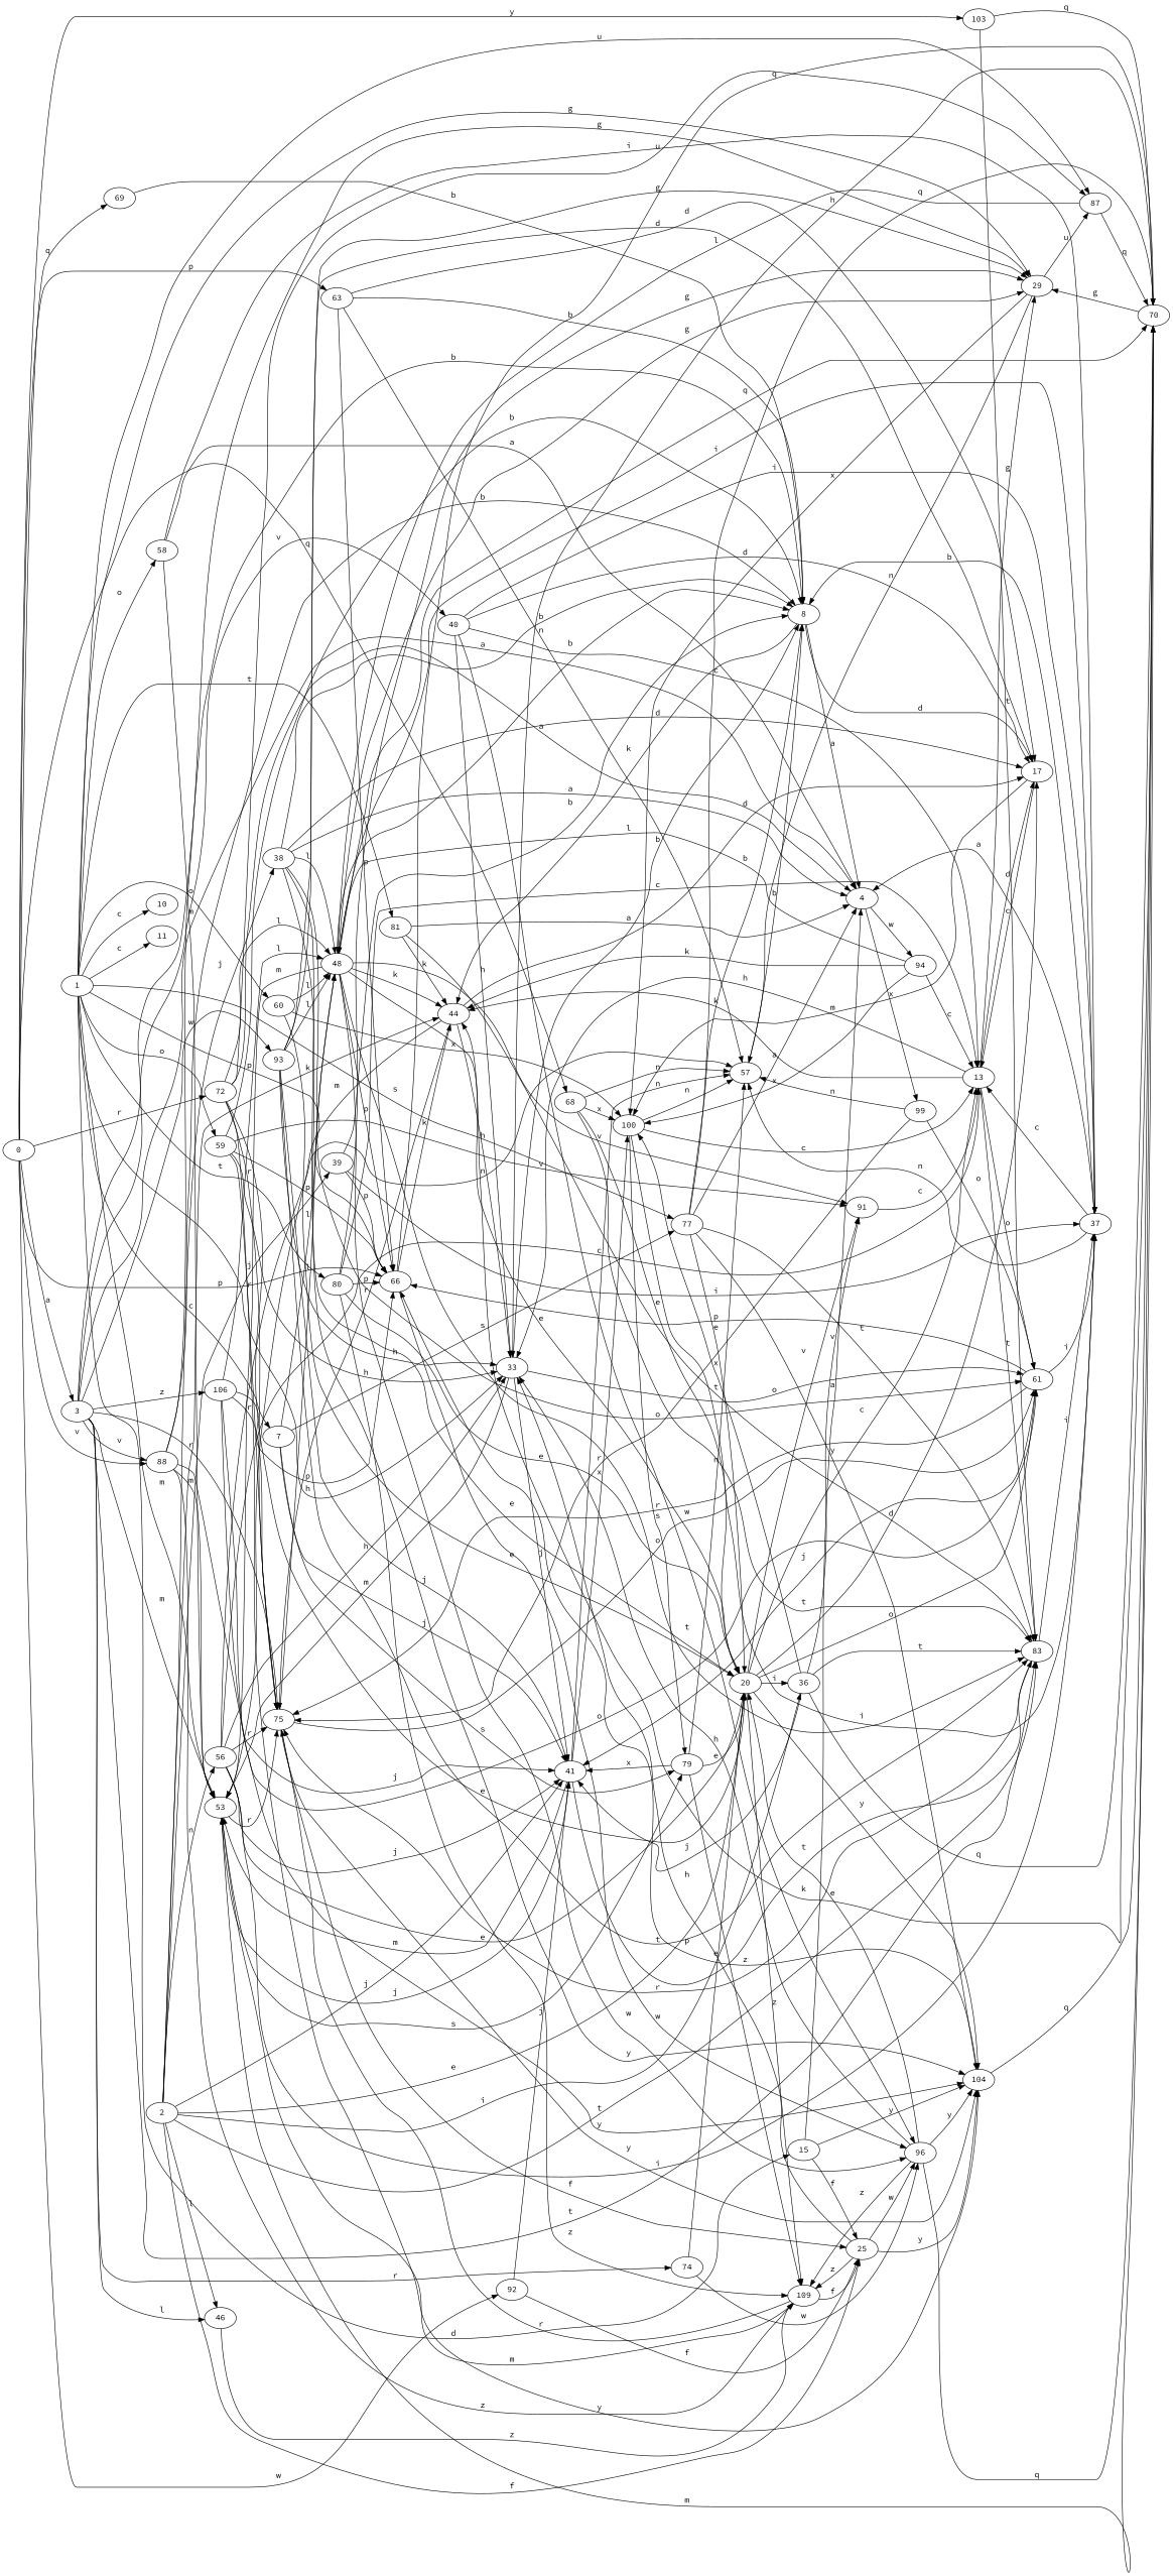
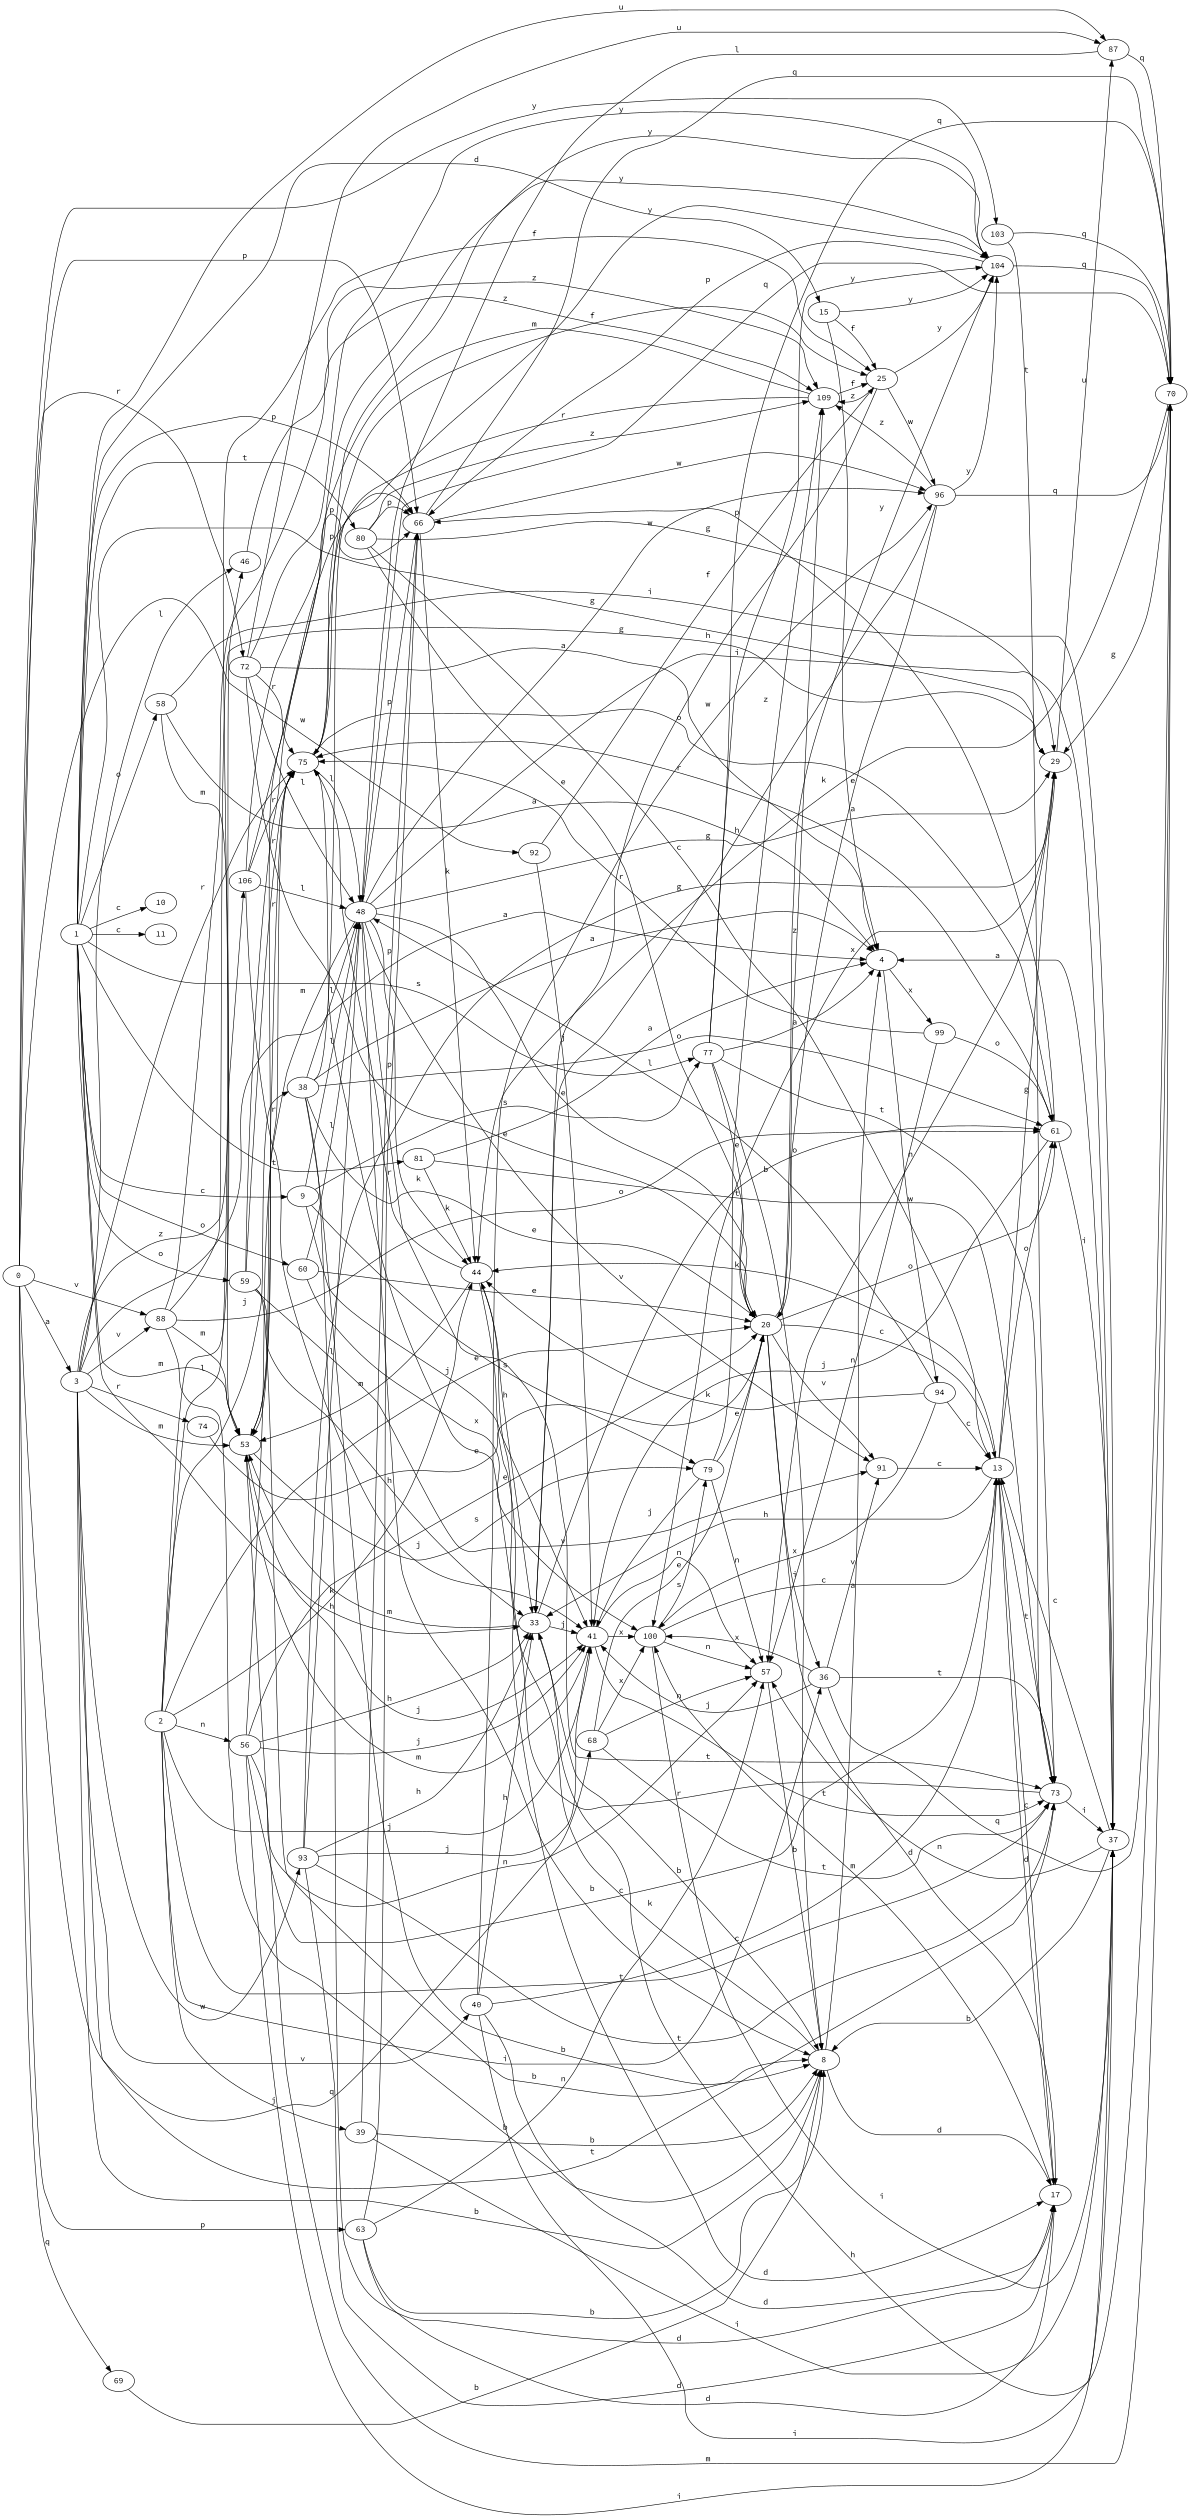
  strict digraph {
    fontname="Source Code Pro"
    rankdir=LR
    node [fontname="Source Code Pro"]
    edge [fontname="Source Code Pro"]
    0
    3
    63
    66
    68
    69
    72
    88
    92
    103
    53
    46
-   83
+   83 [label=73]
    4
    8
    74
    75
    n18 [label=40]
    93
    106
    17
    57
    44
    96
    70
    20
    100
    87
    48
    104
    29
    61
    109
    25
    41
    1
-   9 [label=7]
+   9
    10
    11
    15
    33
    58
    59
    60
    77
    80
    81
    79
    37
    91
    13
    2
    36
    38
    39
    56
    94
    99
    0 -> 3 [label=a]
    0 -> 63 [label=p]
    0 -> 66 [label=p]
    0 -> 68 [label=q]
    0 -> 69 [label=q]
    0 -> 72 [label=r]
    0 -> 88 [label=v]
    0 -> 92 [label=w]
    0 -> 103 [label=y]
    3 -> 88 [label=v]
    3 -> 53 [label=m]
    3 -> 46 [label=l]
    3 -> 83 [label=t]
    3 -> 4 [label=a]
    3 -> 8 [label=b]
    3 -> 74 [label=r]
    3 -> 75 [label=r]
    3 -> n18 [label=v]
    3 -> 93 [label=w]
    3 -> 106 [label=z]
    63 -> 66 [label=p]
    63 -> 8 [label=b]
    63 -> 17 [label=d]
    63 -> 57 [label=n]
    66 -> 44 [label=k]
    66 -> 96 [label=w]
    66 -> 70 [label=q]
    68 -> 83 [label=t]
    68 -> 57 [label=n]
    68 -> 20 [label=e]
    68 -> 100 [label=x]
    69 -> 8 [label=b]
    72 -> 4 [label=a]
    72 -> 75 [label=r]
    72 -> 20 [label=e]
    72 -> 87 [label=u]
    72 -> 48 [label=l]
    72 -> 104 [label=y]
    88 -> 53 [label=m]
    88 -> 8 [label=b]
    88 -> 29 [label=g]
    88 -> 61 [label=o]
    88 -> 109 [label=z]
    92 -> 25 [label=f]
    92 -> 41 [label=j]
    103 -> 83 [label=t]
    103 -> 70 [label=q]
    53 -> 75 [label=r]
    53 -> 41 [label=j]
    53 -> 79 [label=s]
    46 -> 109 [label=z]
    83 -> 75 [label=r]
    83 -> 37 [label=i]
    4 -> 94 [label=w]
    4 -> 99 [label=x]
    8 -> 4 [label=a]
    8 -> 17 [label=d]
    8 -> 44 [label=k]
-   74 -> 96 [label=w]
    74 -> 20 [label=e]
    75 -> 48 [label=l]
    75 -> 104 [label=y]
    75 -> 61 [label=o]
    75 -> 25 [label=f]
    n18 -> 17 [label=d]
    n18 -> 96 [label=w]
    n18 -> 33 [label=h]
    n18 -> 37 [label=i]
    n18 -> 13 [label=c]
    93 -> 83 [label=t]
    93 -> 17 [label=d]
    93 -> 48 [label=l]
    93 -> 29 [label=g]
    93 -> 41 [label=j]
    93 -> 33 [label=h]
    106 -> 66 [label=p]
    106 -> 75 [label=r]
    106 -> 48 [label=l]
    106 -> 104 [label=y]
    106 -> 41 [label=j]
    17 -> 100 [label=m]
    17 -> 13 [label=c]
    57 -> 8 [label=b]
    44 -> 53 [label=m]
    44 -> 75 [label=r]
    44 -> 17 [label=d]
    44 -> 33 [label=h]
    96 -> 70 [label=q]
    96 -> 20 [label=e]
    96 -> 104 [label=y]
    96 -> 109 [label=z]
    96 -> 33 [label=h]
    70 -> 53 [label=m]
    70 -> 44 [label=k]
    70 -> 29 [label=g]
    70 -> 33 [label=h]
    20 -> 17 [label=d]
    20 -> 104 [label=y]
    20 -> 61 [label=o]
    20 -> 109 [label=z]
    20 -> 91 [label=v]
    20 -> 13 [label=c]
    20 -> 36 [label=i]
    100 -> 57 [label=n]
    100 -> 79 [label=s]
    100 -> 37 [label=i]
    100 -> 13 [label=c]
    87 -> 70 [label=q]
    87 -> 48 [label=l]
    48 -> 66 [label=p]
    48 -> 53 [label=m]
    48 -> 83 [label=t]
    48 -> 8 [label=b]
    48 -> 44 [label=k]
    48 -> 96 [label=w]
    48 -> 70 [label=q]
    48 -> 20 [label=e]
    48 -> 29 [label=g]
    48 -> 37 [label=i]
    48 -> 91 [label=v]
    104 -> 66 [label=p]
    104 -> 70 [label=q]
    29 -> 57 [label=n]
    29 -> 100 [label=x]
    29 -> 87 [label=u]
    61 -> 66 [label=p]
    61 -> 75 [label=r]
    61 -> 41 [label=j]
    61 -> 37 [label=i]
    109 -> 53 [label=m]
    109 -> 75 [label=r]
    109 -> 25 [label=f]
    25 -> 96 [label=w]
    25 -> 104 [label=y]
    25 -> 109 [label=z]
    25 -> 33 [label=h]
    41 -> 53 [label=m]
    41 -> 83 [label=t]
    41 -> 57 [label=n]
    41 -> 100 [label=x]
    1 -> 66 [label=p]
    1 -> 53 [label=m]
    1 -> 87 [label=u]
    1 -> 29 [label=g]
    1 -> 9 [label=c]
    1 -> 10 [label=c]
    1 -> 11 [label=c]
    1 -> 15 [label=d]
    1 -> 33 [label=h]
    1 -> 58 [label=o]
    1 -> 59 [label=o]
    1 -> 60 [label=o]
    1 -> 77 [label=s]
    1 -> 80 [label=t]
    1 -> 81 [label=t]
    9 -> 48 [label=l]
    9 -> 41 [label=j]
    9 -> 77 [label=s]
    9 -> 79 [label=s]
    15 -> 4 [label=a]
    15 -> 104 [label=y]
    15 -> 25 [label=f]
    33 -> 53 [label=m]
    33 -> 8 [label=b]
    33 -> 61 [label=o]
    33 -> 41 [label=j]
    58 -> 53 [label=m]
    58 -> 4 [label=a]
    58 -> 37 [label=i]
    59 -> 66 [label=p]
    59 -> 8 [label=b]
    59 -> 75 [label=r]
    59 -> 33 [label=h]
    59 -> 91 [label=v]
    60 -> 20 [label=e]
    60 -> 100 [label=x]
    60 -> 48 [label=l]
    77 -> 83 [label=t]
    77 -> 4 [label=a]
    77 -> 8 [label=b]
    77 -> 70 [label=q]
    77 -> 20 [label=e]
    77 -> 104 [label=y]
    80 -> 66 [label=p]
    80 -> 20 [label=e]
    80 -> 29 [label=g]
    80 -> 109 [label=z]
    80 -> 13 [label=c]
    81 -> 83 [label=t]
    81 -> 4 [label=a]
    81 -> 44 [label=k]
    79 -> 57 [label=n]
    79 -> 20 [label=e]
    79 -> 109 [label=z]
-   79 -> 41 [label=x]
+   79 -> 41 [label=j]
    37 -> 4 [label=a]
    37 -> 8 [label=b]
    37 -> 57 [label=n]
    37 -> 13 [label=c]
    91 -> 13 [label=c]
    13 -> 83 [label=t]
    13 -> 17 [label=d]
    13 -> 44 [label=k]
    13 -> 29 [label=g]
    13 -> 61 [label=o]
    13 -> 33 [label=h]
    2 -> 46 [label=l]
    2 -> 83 [label=t]
    2 -> 44 [label=k]
    2 -> 20 [label=e]
    2 -> 25 [label=f]
    2 -> 41 [label=j]
    2 -> 36 [label=i]
    2 -> 38 [label=j]
    2 -> 39 [label=j]
    2 -> 56 [label=n]
    36 -> 83 [label=t]
    36 -> 70 [label=q]
    36 -> 100 [label=x]
    36 -> 41 [label=j]
    36 -> 91 [label=v]
    38 -> 4 [label=a]
    38 -> 8 [label=b]
    38 -> 17 [label=d]
    38 -> 20 [label=e]
    38 -> 48 [label=l]
    38 -> 104 [label=y]
    38 -> 61 [label=o]
    39 -> 66 [label=p]
    39 -> 8 [label=b]
    39 -> 37 [label=i]
    56 -> 75 [label=r]
    56 -> 57 [label=n]
    56 -> 20 [label=e]
    56 -> 41 [label=j]
    56 -> 33 [label=h]
    56 -> 37 [label=i]
    56 -> 13 [label=c]
    94 -> 44 [label=k]
    94 -> 100 [label=x]
    94 -> 48 [label=l]
    94 -> 13 [label=c]
    99 -> 75 [label=r]
    99 -> 57 [label=n]
    99 -> 61 [label=o]
  }
